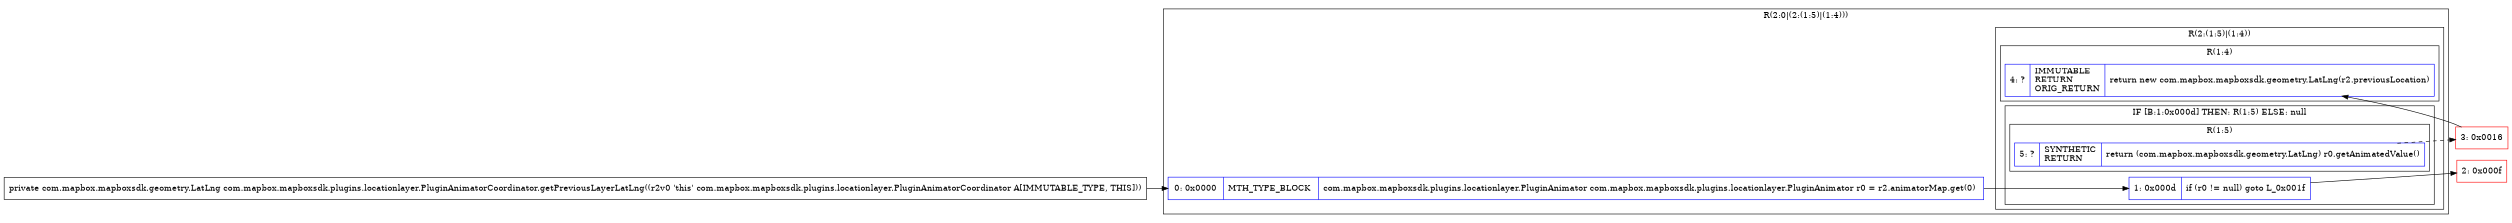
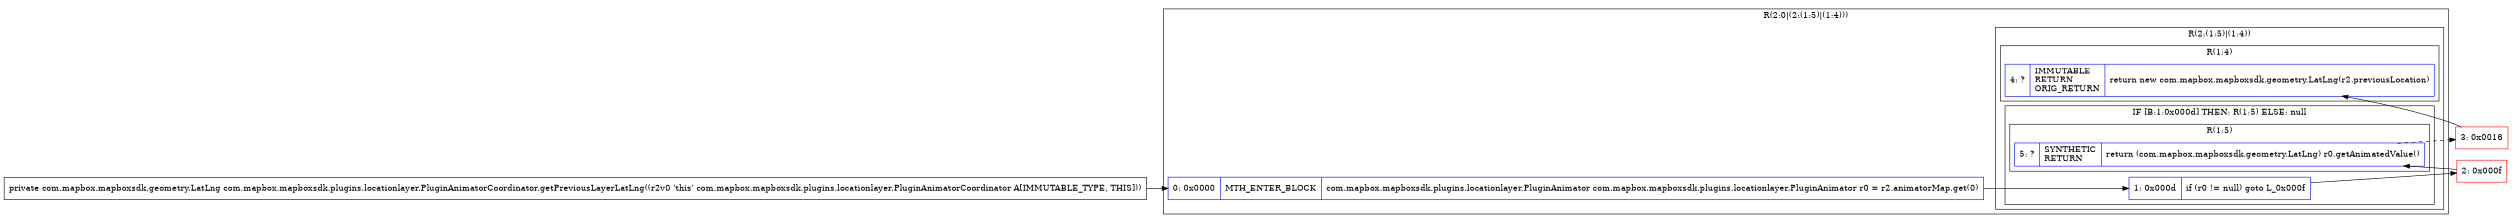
  digraph {
    rankdir=LR
    node [color=blue shape=record]
    n1 [label="{5\:\ ?|SYNTHETIC\lRETURN\l|return (com.mapbox.mapboxsdk.geometry.LatLng) r0.getAnimatedValue()\l}"]
-   n2 [label="{1\:\ 0x000d|if (r0 != null) goto L_0x001f\l}"]
+   n2 [label="{1\:\ 0x000d|if (r0 != null) goto L_0x000f\l}"]
    n3 [label="{4\:\ ?|IMMUTABLE\lRETURN\lORIG_RETURN\l|return new com.mapbox.mapboxsdk.geometry.LatLng(r2.previousLocation)\l}"]
-   n4 [label="{0\:\ 0x0000|MTH_TYPE_BLOCK\l|com.mapbox.mapboxsdk.plugins.locationlayer.PluginAnimator com.mapbox.mapboxsdk.plugins.locationlayer.PluginAnimator r0 = r2.animatorMap.get(0)\l}"]
+   n4 [label="{0\:\ 0x0000|MTH_ENTER_BLOCK\l|com.mapbox.mapboxsdk.plugins.locationlayer.PluginAnimator com.mapbox.mapboxsdk.plugins.locationlayer.PluginAnimator r0 = r2.animatorMap.get(0)\l}"]
    n5 [color=red label="{3\:\ 0x0016}"]
    n6 [color=red label="{2\:\ 0x000f}"]
    n7 [label="{private com.mapbox.mapboxsdk.geometry.LatLng com.mapbox.mapboxsdk.plugins.locationlayer.PluginAnimatorCoordinator.getPreviousLayerLatLng((r2v0 'this' com.mapbox.mapboxsdk.plugins.locationlayer.PluginAnimatorCoordinator A[IMMUTABLE_TYPE, THIS])) }" color=""]
    subgraph cluster_1 {
      label="R(2:0|(2:(1:5)|(1:4)))"
      n4
      subgraph cluster_2 {
        label="R(2:(1:5)|(1:4))"
        subgraph cluster_3 {
          label="IF [B:1:0x000d] THEN: R(1:5) ELSE: null"
          n2
          subgraph cluster_4 {
            label="R(1:5)"
            n1
          }
        }
        subgraph cluster_5 {
          label="R(1:4)"
          n3
        }
      }
    }
    n1 -> n5 [style=dashed]
    n2 -> n6
    n4 -> n2
    n5 -> n3
+   n6 -> n1
    n7 -> n4
  }
